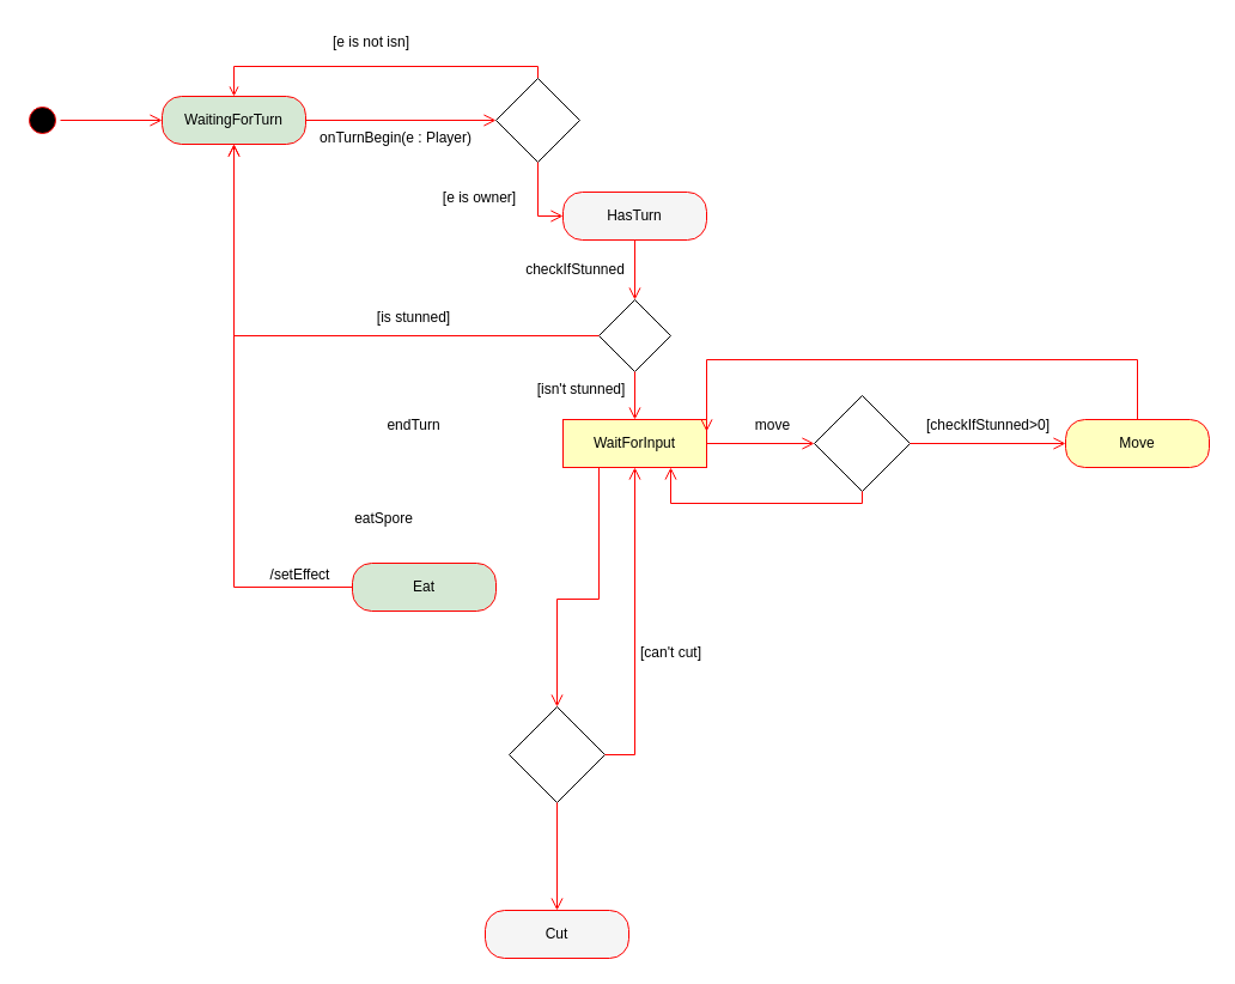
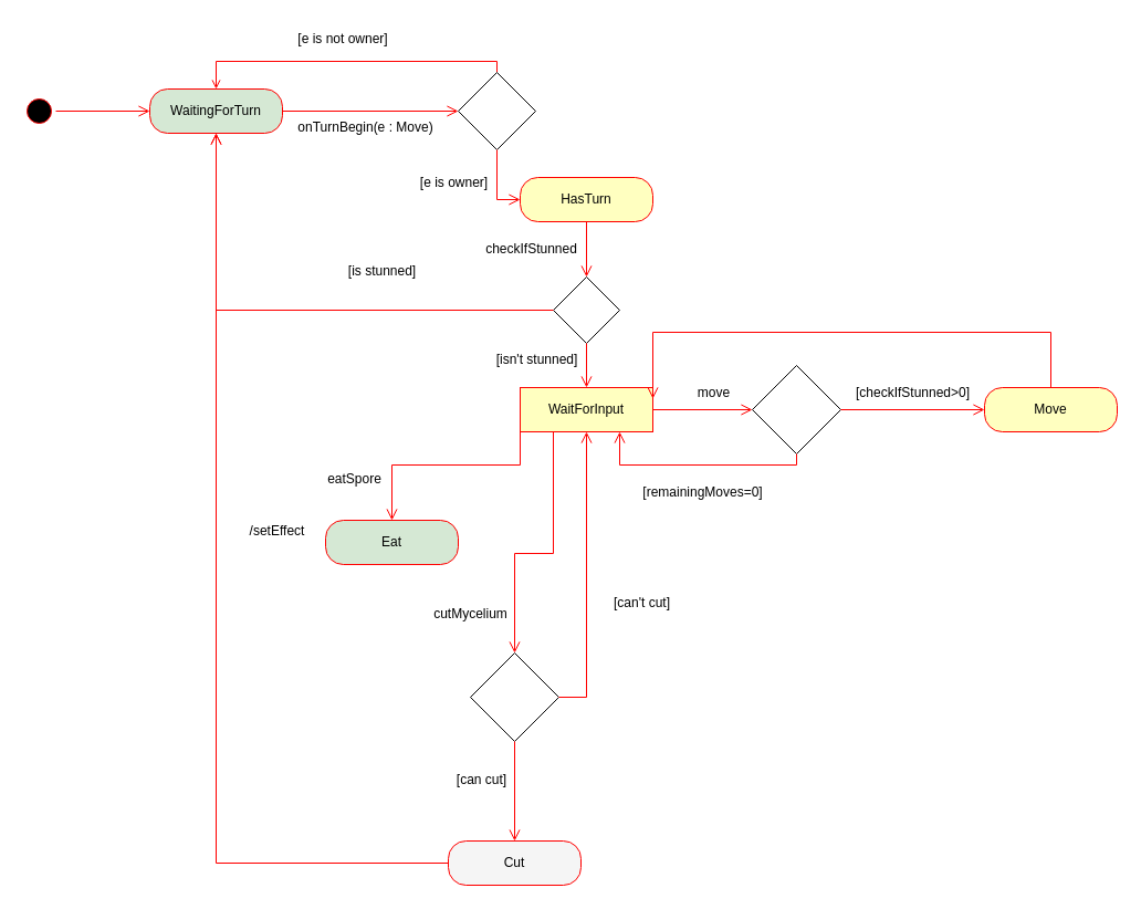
  <mxCell id="0" />
  <mxCell id="1" parent="0" />
  <mxCell id="2" value="" style="ellipse;html=1;shape=startState;fillColor=#000000;strokeColor=#ff0000;" parent="1" vertex="1"><mxGeometry x="20" y="85" width="30" height="30" as="geometry" /></mxCell>
  <mxCell id="3" value="" style="edgeStyle=orthogonalEdgeStyle;html=1;verticalAlign=bottom;endArrow=open;endSize=8;strokeColor=#ff0000;rounded=0;entryX=0;entryY=0.5;entryDx=0;entryDy=0;" parent="1" source="9" target="10" edge="1"><mxGeometry relative="1" as="geometry"><mxPoint x="415" y="100" as="targetPoint" /></mxGeometry></mxCell>
  <mxCell id="4" value="" style="endArrow=open;html=1;rounded=0;strokeColor=#FF0000;exitX=0.5;exitY=0;exitDx=0;exitDy=0;edgeStyle=orthogonalEdgeStyle;entryX=0.5;entryY=0;entryDx=0;entryDy=0;endFill=0;" parent="1" source="10" target="9" edge="1"><mxGeometry width="50" height="50" relative="1" as="geometry"><mxPoint x="447.79" y="64.645" as="sourcePoint" /><mxPoint x="355" y="10" as="targetPoint" /></mxGeometry></mxCell>
- <mxCell id="5" value="[e is not isn]" style="text;html=1;align=center;verticalAlign=middle;whiteSpace=wrap;rounded=0;" parent="1" vertex="1"><mxGeometry x="265" y="20" width="90" height="30" as="geometry" /></mxCell>
- <mxCell id="6" value="[e is owner]" style="text;html=1;align=center;verticalAlign=middle;resizable=0;points=[];autosize=1;strokeColor=none;fillColor=none;" parent="1" vertex="1"><mxGeometry x="360" y="150" width="80" height="30" as="geometry" /></mxCell>
- <mxCell id="7" value="onTurnBegin(e : Player)" style="text;html=1;align=center;verticalAlign=middle;resizable=0;points=[];autosize=1;strokeColor=none;fillColor=none;" parent="1" vertex="1"><mxGeometry x="255" y="100" width="150" height="30" as="geometry" /></mxCell>
+ <mxCell id="5" value="[e is not owner]" style="text;html=1;align=center;verticalAlign=middle;whiteSpace=wrap;rounded=0;" parent="1" vertex="1"><mxGeometry x="265" y="20" width="90" height="30" as="geometry" /></mxCell>
+ <mxCell id="6" value="[e is owner]" style="text;html=1;align=center;verticalAlign=middle;resizable=0;points=[];autosize=1;strokeColor=none;fillColor=none;" parent="1" vertex="1"><mxGeometry x="370" y="150" width="80" height="30" as="geometry" /></mxCell>
+ <mxCell id="7" value="onTurnBegin(e : Move)" style="text;html=1;align=center;verticalAlign=middle;resizable=0;points=[];autosize=1;strokeColor=none;fillColor=none;" parent="1" vertex="1"><mxGeometry x="255" y="100" width="150" height="30" as="geometry" /></mxCell>
  <mxCell id="8" value="" style="edgeStyle=orthogonalEdgeStyle;html=1;verticalAlign=bottom;endArrow=open;endSize=8;strokeColor=#ff0000;rounded=0;" parent="1" source="2" target="9" edge="1"><mxGeometry relative="1" as="geometry"><mxPoint x="205" y="95" as="targetPoint" /><mxPoint x="95" y="95" as="sourcePoint" /></mxGeometry></mxCell>
  <mxCell id="9" value="&lt;div&gt;WaitingForTurn&lt;/div&gt;" style="rounded=1;whiteSpace=wrap;html=1;arcSize=40;fontColor=#000000;fillColor=#d5e8d4;strokeColor=#ff0000;" parent="1" vertex="1"><mxGeometry x="135" y="80" width="120" height="40" as="geometry" /></mxCell>
  <mxCell id="10" value="" style="rhombus;whiteSpace=wrap;html=1;" parent="1" vertex="1"><mxGeometry x="414" y="65" width="70" height="70" as="geometry" /></mxCell>
  <mxCell id="11" value="&lt;div&gt;WaitForInput&lt;/div&gt;" style="whiteSpace=wrap;html=1;arcSize=40;fontColor=#000000;fillColor=#ffffc0;strokeColor=#ff0000;rounded=0;" parent="1" vertex="1"><mxGeometry x="470" y="350" width="120" height="40" as="geometry" /></mxCell>
- <mxCell id="12" value="endTurn" style="text;html=1;align=center;verticalAlign=middle;resizable=0;points=[];autosize=1;strokeColor=none;fillColor=none;" parent="1" vertex="1"><mxGeometry x="310" y="340" width="70" height="30" as="geometry" /></mxCell>
  <mxCell id="13" value="Eat" style="rounded=1;whiteSpace=wrap;html=1;arcSize=40;fontColor=#000000;fillColor=#d5e8d4;strokeColor=#ff0000;" parent="1" vertex="1"><mxGeometry x="294" y="470" width="120" height="40" as="geometry" /></mxCell>
- <mxCell id="14" value="" style="edgeStyle=orthogonalEdgeStyle;html=1;verticalAlign=bottom;endArrow=open;endSize=8;strokeColor=#ff0000;rounded=0;" parent="1" source="13" target="9" edge="1"><mxGeometry relative="1" as="geometry"><mxPoint x="428" y="520" as="targetPoint" /></mxGeometry></mxCell>
+ <mxCell id="15" value="" style="edgeStyle=orthogonalEdgeStyle;html=1;verticalAlign=bottom;endArrow=open;endSize=8;strokeColor=#ff0000;rounded=0;exitX=0;exitY=0.75;exitDx=0;exitDy=0;entryX=0.5;entryY=0;entryDx=0;entryDy=0;" parent="1" source="11" target="13" edge="1"><mxGeometry relative="1" as="geometry"><mxPoint x="438" y="620" as="targetPoint" /><mxPoint x="438" y="560" as="sourcePoint" /><Array as="points"><mxPoint x="470" y="420" /><mxPoint x="354" y="420" /></Array></mxGeometry></mxCell>
  <mxCell id="16" value="eatSpore" style="text;html=1;align=center;verticalAlign=middle;resizable=0;points=[];autosize=1;strokeColor=none;fillColor=none;" parent="1" vertex="1"><mxGeometry x="285" y="418" width="70" height="30" as="geometry" /></mxCell>
  <mxCell id="17" value="Move" style="rounded=1;whiteSpace=wrap;html=1;arcSize=40;fontColor=#000000;fillColor=#ffffc0;strokeColor=#ff0000;" parent="1" vertex="1"><mxGeometry x="890" y="350" width="120" height="40" as="geometry" /></mxCell>
  <mxCell id="18" value="" style="edgeStyle=orthogonalEdgeStyle;html=1;verticalAlign=bottom;endArrow=open;endSize=8;strokeColor=#ff0000;rounded=0;exitX=1;exitY=0.5;exitDx=0;exitDy=0;" parent="1" source="11" target="20" edge="1"><mxGeometry relative="1" as="geometry"><mxPoint x="630" y="370" as="targetPoint" /><mxPoint x="528" y="570" as="sourcePoint" /></mxGeometry></mxCell>
  <mxCell id="19" value="move" style="text;html=1;align=center;verticalAlign=middle;resizable=0;points=[];autosize=1;strokeColor=none;fillColor=none;" parent="1" vertex="1"><mxGeometry x="620" y="340" width="50" height="30" as="geometry" /></mxCell>
  <mxCell id="20" value="" style="rhombus;whiteSpace=wrap;html=1;" parent="1" vertex="1"><mxGeometry x="680" y="330" width="80" height="80" as="geometry" /></mxCell>
  <mxCell id="21" value="" style="edgeStyle=orthogonalEdgeStyle;html=1;verticalAlign=bottom;endArrow=open;endSize=8;strokeColor=#ff0000;rounded=0;exitX=0.5;exitY=1;exitDx=0;exitDy=0;entryX=0.75;entryY=1;entryDx=0;entryDy=0;" parent="1" source="20" target="11" edge="1"><mxGeometry relative="1" as="geometry"><mxPoint x="600" y="380" as="targetPoint" /><mxPoint x="518" y="380" as="sourcePoint" /></mxGeometry></mxCell>
+ <mxCell id="22" value="[remainingMoves=0]" style="text;html=1;align=center;verticalAlign=middle;resizable=0;points=[];autosize=1;strokeColor=none;fillColor=none;" parent="1" vertex="1"><mxGeometry x="570" y="430" width="130" height="30" as="geometry" /></mxCell>
  <mxCell id="23" value="" style="edgeStyle=orthogonalEdgeStyle;html=1;verticalAlign=bottom;endArrow=open;endSize=8;strokeColor=#ff0000;rounded=0;exitX=1;exitY=0.5;exitDx=0;exitDy=0;entryX=0;entryY=0.5;entryDx=0;entryDy=0;" parent="1" source="20" target="17" edge="1"><mxGeometry relative="1" as="geometry"><mxPoint x="610" y="390" as="targetPoint" /><mxPoint x="528" y="390" as="sourcePoint" /></mxGeometry></mxCell>
  <mxCell id="24" value="[checkIfStunned&amp;gt;0]" style="text;html=1;align=center;verticalAlign=middle;resizable=0;points=[];autosize=1;strokeColor=none;fillColor=none;" parent="1" vertex="1"><mxGeometry x="760" y="340" width="130" height="30" as="geometry" /></mxCell>
  <mxCell id="25" value="Cut" style="rounded=1;whiteSpace=wrap;html=1;arcSize=40;fontColor=#000000;fillColor=#f5f5f5;strokeColor=#ff0000;" parent="1" vertex="1"><mxGeometry x="405" y="760" width="120" height="40" as="geometry" /></mxCell>
+ <mxCell id="26" value="" style="edgeStyle=orthogonalEdgeStyle;html=1;verticalAlign=bottom;endArrow=open;endSize=8;strokeColor=#ff0000;rounded=0;" parent="1" source="25" target="9" edge="1"><mxGeometry relative="1" as="geometry"><mxPoint x="460" y="650" as="targetPoint" /></mxGeometry></mxCell>
+ <mxCell id="27" value="cutMycelium" style="text;html=1;align=center;verticalAlign=middle;resizable=0;points=[];autosize=1;strokeColor=none;fillColor=none;" parent="1" vertex="1"><mxGeometry x="380" y="540" width="90" height="30" as="geometry" /></mxCell>
  <mxCell id="28" value="" style="edgeStyle=orthogonalEdgeStyle;html=1;verticalAlign=bottom;endArrow=open;endSize=8;strokeColor=#ff0000;rounded=0;entryX=1;entryY=0.25;entryDx=0;entryDy=0;exitX=0.5;exitY=0;exitDx=0;exitDy=0;" parent="1" source="17" target="11" edge="1"><mxGeometry relative="1" as="geometry"><mxPoint x="515" y="320" as="targetPoint" /><mxPoint x="820" y="270" as="sourcePoint" /><Array as="points"><mxPoint x="950" y="300" /><mxPoint x="590" y="300" /></Array></mxGeometry></mxCell>
  <mxCell id="29" value="" style="edgeStyle=orthogonalEdgeStyle;html=1;verticalAlign=bottom;endArrow=open;endSize=8;strokeColor=#ff0000;rounded=0;entryX=0.5;entryY=0;entryDx=0;entryDy=0;exitX=0.25;exitY=1;exitDx=0;exitDy=0;" parent="1" source="11" target="30" edge="1"><mxGeometry relative="1" as="geometry"><mxPoint x="430" y="500" as="targetPoint" /><mxPoint x="480" y="430" as="sourcePoint" /><Array as="points"><mxPoint x="500" y="500" /><mxPoint x="465" y="500" /></Array></mxGeometry></mxCell>
  <mxCell id="30" value="" style="rhombus;whiteSpace=wrap;html=1;" parent="1" vertex="1"><mxGeometry x="425" y="590" width="80" height="80" as="geometry" /></mxCell>
  <mxCell id="31" value="" style="edgeStyle=orthogonalEdgeStyle;html=1;verticalAlign=bottom;endArrow=open;endSize=8;strokeColor=#ff0000;rounded=0;exitX=1;exitY=0.5;exitDx=0;exitDy=0;entryX=0.5;entryY=1;entryDx=0;entryDy=0;" parent="1" source="30" target="11" edge="1"><mxGeometry relative="1" as="geometry"><mxPoint x="710" y="680" as="targetPoint" /><mxPoint x="710" y="620" as="sourcePoint" /><Array as="points"><mxPoint x="530" y="630" /></Array></mxGeometry></mxCell>
  <mxCell id="32" value="" style="edgeStyle=orthogonalEdgeStyle;html=1;verticalAlign=bottom;endArrow=open;endSize=8;strokeColor=#ff0000;rounded=0;exitX=0.5;exitY=1;exitDx=0;exitDy=0;entryX=0.5;entryY=0;entryDx=0;entryDy=0;" parent="1" source="30" target="25" edge="1"><mxGeometry relative="1" as="geometry"><mxPoint x="720" y="690" as="targetPoint" /><mxPoint x="720" y="630" as="sourcePoint" /></mxGeometry></mxCell>
- <mxCell id="33" value="[can't cut]" style="text;html=1;align=center;verticalAlign=middle;resizable=0;points=[];autosize=1;strokeColor=none;fillColor=none;" parent="1" vertex="1"><mxGeometry x="525" y="530" width="70" height="30" as="geometry" /></mxCell>
+ <mxCell id="33" value="[can't cut]" style="text;html=1;align=center;verticalAlign=middle;resizable=0;points=[];autosize=1;strokeColor=none;fillColor=none;" parent="1" vertex="1"><mxGeometry x="545" y="530" width="70" height="30" as="geometry" /></mxCell>
+ <mxCell id="34" value="[can cut]" style="text;html=1;align=center;verticalAlign=middle;resizable=0;points=[];autosize=1;strokeColor=none;fillColor=none;" parent="1" vertex="1"><mxGeometry x="400" y="690" width="70" height="30" as="geometry" /></mxCell>
  <mxCell id="35" value="/setEffect" style="text;html=1;align=center;verticalAlign=middle;resizable=0;points=[];autosize=1;strokeColor=none;fillColor=none;" parent="1" vertex="1"><mxGeometry x="215" y="465" width="70" height="30" as="geometry" /></mxCell>
- <mxCell id="36" value="HasTurn" style="rounded=1;whiteSpace=wrap;html=1;arcSize=40;fontColor=#000000;fillColor=#f5f5f5;strokeColor=#ff0000;" parent="1" vertex="1"><mxGeometry x="470" y="160" width="120" height="40" as="geometry" /></mxCell>
+ <mxCell id="36" value="HasTurn" style="rounded=1;whiteSpace=wrap;html=1;arcSize=40;fontColor=#000000;fillColor=#ffffc0;strokeColor=#ff0000;" parent="1" vertex="1"><mxGeometry x="470" y="160" width="120" height="40" as="geometry" /></mxCell>
  <mxCell id="37" value="" style="edgeStyle=orthogonalEdgeStyle;html=1;verticalAlign=bottom;endArrow=open;endSize=8;strokeColor=#ff0000;rounded=0;entryX=0;entryY=0.5;entryDx=0;entryDy=0;exitX=0.5;exitY=1;exitDx=0;exitDy=0;" parent="1" source="10" target="36" edge="1"><mxGeometry relative="1" as="geometry"><mxPoint x="340" y="300" as="targetPoint" /><mxPoint x="340" y="240" as="sourcePoint" /></mxGeometry></mxCell>
  <mxCell id="38" value="" style="edgeStyle=orthogonalEdgeStyle;html=1;verticalAlign=bottom;endArrow=open;endSize=8;strokeColor=#ff0000;rounded=0;exitX=0.5;exitY=1;exitDx=0;exitDy=0;entryX=0.5;entryY=0;entryDx=0;entryDy=0;" parent="1" source="36" target="40" edge="1"><mxGeometry relative="1" as="geometry"><mxPoint x="530" y="250" as="targetPoint" /><mxPoint x="325" y="240" as="sourcePoint" /></mxGeometry></mxCell>
  <mxCell id="39" value="checkIfStunned" style="text;html=1;align=center;verticalAlign=middle;resizable=0;points=[];autosize=1;strokeColor=none;fillColor=none;" parent="1" vertex="1"><mxGeometry x="425" y="210" width="110" height="30" as="geometry" /></mxCell>
  <mxCell id="40" value="" style="rhombus;whiteSpace=wrap;html=1;" parent="1" vertex="1"><mxGeometry x="500" y="250" width="60" height="60" as="geometry" /></mxCell>
  <mxCell id="41" value="" style="edgeStyle=orthogonalEdgeStyle;html=1;verticalAlign=bottom;endArrow=open;endSize=8;strokeColor=#ff0000;rounded=0;exitX=0.5;exitY=1;exitDx=0;exitDy=0;entryX=0.5;entryY=0;entryDx=0;entryDy=0;" parent="1" source="40" target="11" edge="1"><mxGeometry relative="1" as="geometry"><mxPoint x="540" y="260" as="targetPoint" /><mxPoint x="540" y="210" as="sourcePoint" /></mxGeometry></mxCell>
  <mxCell id="42" value="" style="edgeStyle=orthogonalEdgeStyle;html=1;verticalAlign=bottom;endArrow=open;endSize=8;strokeColor=#ff0000;rounded=0;exitX=0;exitY=0.5;exitDx=0;exitDy=0;entryX=0.5;entryY=1;entryDx=0;entryDy=0;" parent="1" source="40" target="9" edge="1"><mxGeometry relative="1" as="geometry"><mxPoint x="550" y="270" as="targetPoint" /><mxPoint x="550" y="220" as="sourcePoint" /></mxGeometry></mxCell>
- <mxCell id="43" value="[is stunned]" style="text;html=1;align=center;verticalAlign=middle;resizable=0;points=[];autosize=1;strokeColor=none;fillColor=none;" parent="1" vertex="1"><mxGeometry x="305" y="250" width="80" height="30" as="geometry" /></mxCell>
+ <mxCell id="43" value="[is stunned]" style="text;html=1;align=center;verticalAlign=middle;resizable=0;points=[];autosize=1;strokeColor=none;fillColor=none;" parent="1" vertex="1"><mxGeometry x="305" y="230" width="80" height="30" as="geometry" /></mxCell>
  <mxCell id="44" value="[isn't stunned]" style="text;html=1;align=center;verticalAlign=middle;resizable=0;points=[];autosize=1;strokeColor=none;fillColor=none;" parent="1" vertex="1"><mxGeometry x="435" y="310" width="100" height="30" as="geometry" /></mxCell>
